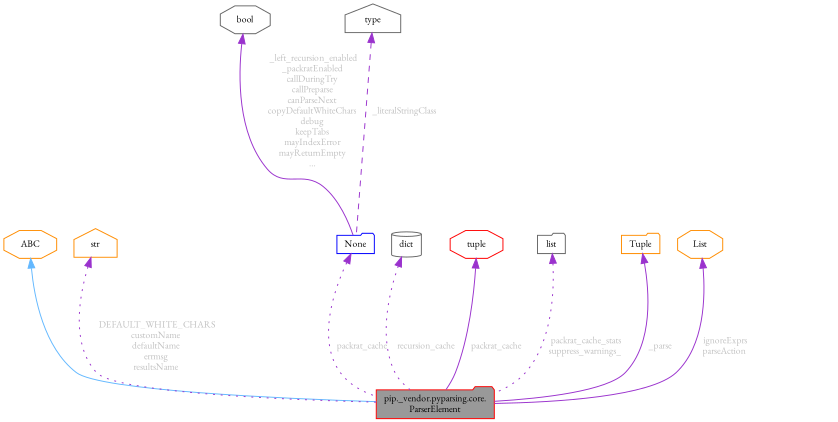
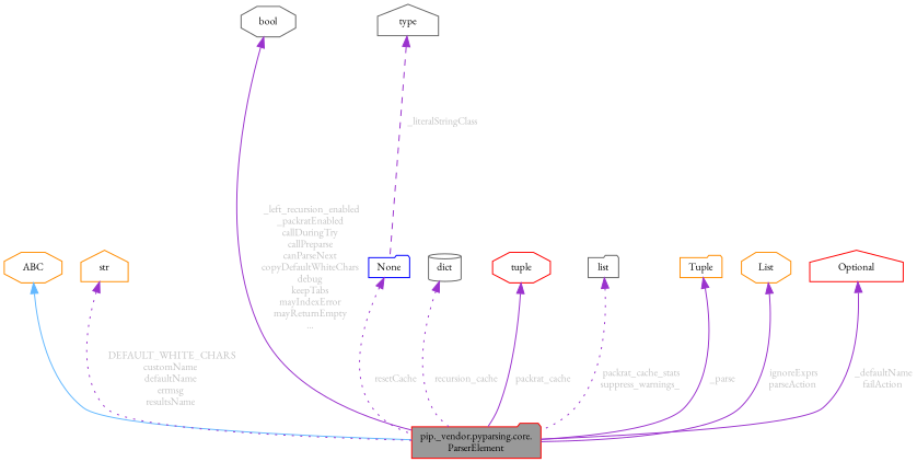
  digraph {
    fontname="EB Garamond"
    node [color=darkorange fillcolor=white fontname="EB Garamond" fontsize=10 shape=folder style=filled]
    edge [color=darkorchid3 dir=back fontname="EB Garamond" fontsize=10 labelfontname=Helvetica labelfontsize=10 style=solid fontcolor=grey]
    n1 [color=red fillcolor=grey60 fontcolor=black height=0.2 label="pip._vendor.pyparsing.core.\lParserElement" width=0.4]
    n2 [height=0.2 label=ABC shape=octagon width=0.4]
    n3 [height=0.2 label=str shape=house width=0.4]
    n4 [color=gray40 height=0.2 label=bool shape=octagon width=0.4]
    n5 [color=gray40 height=0.2 label=type shape=house width=0.4]
    n6 [color=blue height=0.2 label=None width=0.4]
    n7 [color=gray40 height=0.2 label=dict shape=cylinder width=0.4]
    n8 [color=red height=0.2 label=tuple shape=octagon width=0.4]
    n9 [color=gray40 height=0.2 label=list width=0.4]
    n10 [height=0.2 label=Tuple width=0.4]
    n11 [height=0.2 label=List shape=octagon width=0.4]
+   n12 [color=red height=0.2 label=Optional shape=house width=0.4]
    n2 -> n1 [color=steelblue1 fontcolor=""]
    n3 -> n1 [label=" DEFAULT_WHITE_CHARS\ncustomName\ndefaultName\nerrmsg\nresultsName" style=dotted]
-   n4 -> n6 [label=" _left_recursion_enabled\n_packratEnabled\ncallDuringTry\ncallPreparse\ncanParseNext\ncopyDefaultWhiteChars\ndebug\nkeepTabs\nmayIndexError\nmayReturnEmpty\n..."]
+   n4 -> n1 [label=" _left_recursion_enabled\n_packratEnabled\ncallDuringTry\ncallPreparse\ncanParseNext\ncopyDefaultWhiteChars\ndebug\nkeepTabs\nmayIndexError\nmayReturnEmpty\n..."]
    n5 -> n6 [label=" _literalStringClass" style=dashed]
-   n6 -> n1 [label=" packrat_cache" style=dotted]
+   n6 -> n1 [label=" resetCache" style=dotted]
    n7 -> n1 [label=" recursion_cache" style=dotted]
    n8 -> n1 [label=" packrat_cache"]
    n9 -> n1 [label=" packrat_cache_stats\nsuppress_warnings_" style=dotted]
    n10 -> n1 [label=" _parse"]
    n11 -> n1 [label=" ignoreExprs\nparseAction"]
+   n12 -> n1 [label=" _defaultName\nfailAction"]
  }
